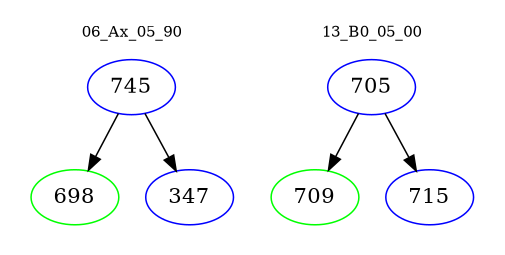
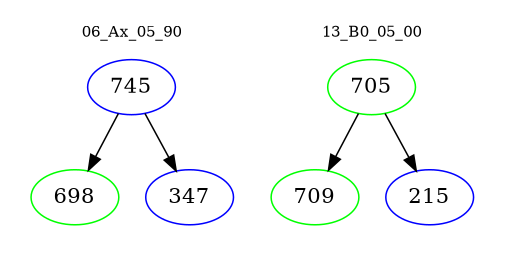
  digraph {
    node [color=blue]
    edge [color=black]
    n1 [label=745]
    n2 [color=green label=698]
    n3 [label=347]
-   n4 [label=705]
+   n4 [color=green label=705]
    n5 [color=green label=709]
-   n6 [label=715]
+   n6 [label=215]
    subgraph cluster_1 {
      color=white
      fontsize=10
      label="06_Ax_05_90"
      n1
      n2
      n3
    }
    subgraph cluster_2 {
      color=white
      fontsize=10
      label="13_B0_05_00"
      n4
      n5
      n6
    }
    n1 -> n2
    n1 -> n3
    n4 -> n5
    n4 -> n6
  }
